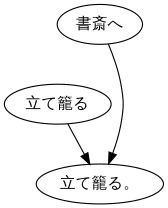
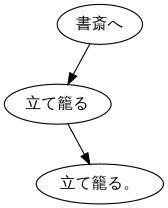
  digraph {
    n1 [label="立て籠る"]
    n2 [label="立て籠る。"]
    n3 [label="書斎へ"]
    n1 -> n2
-   n3 -> n2
+   n3 -> n1
  }
